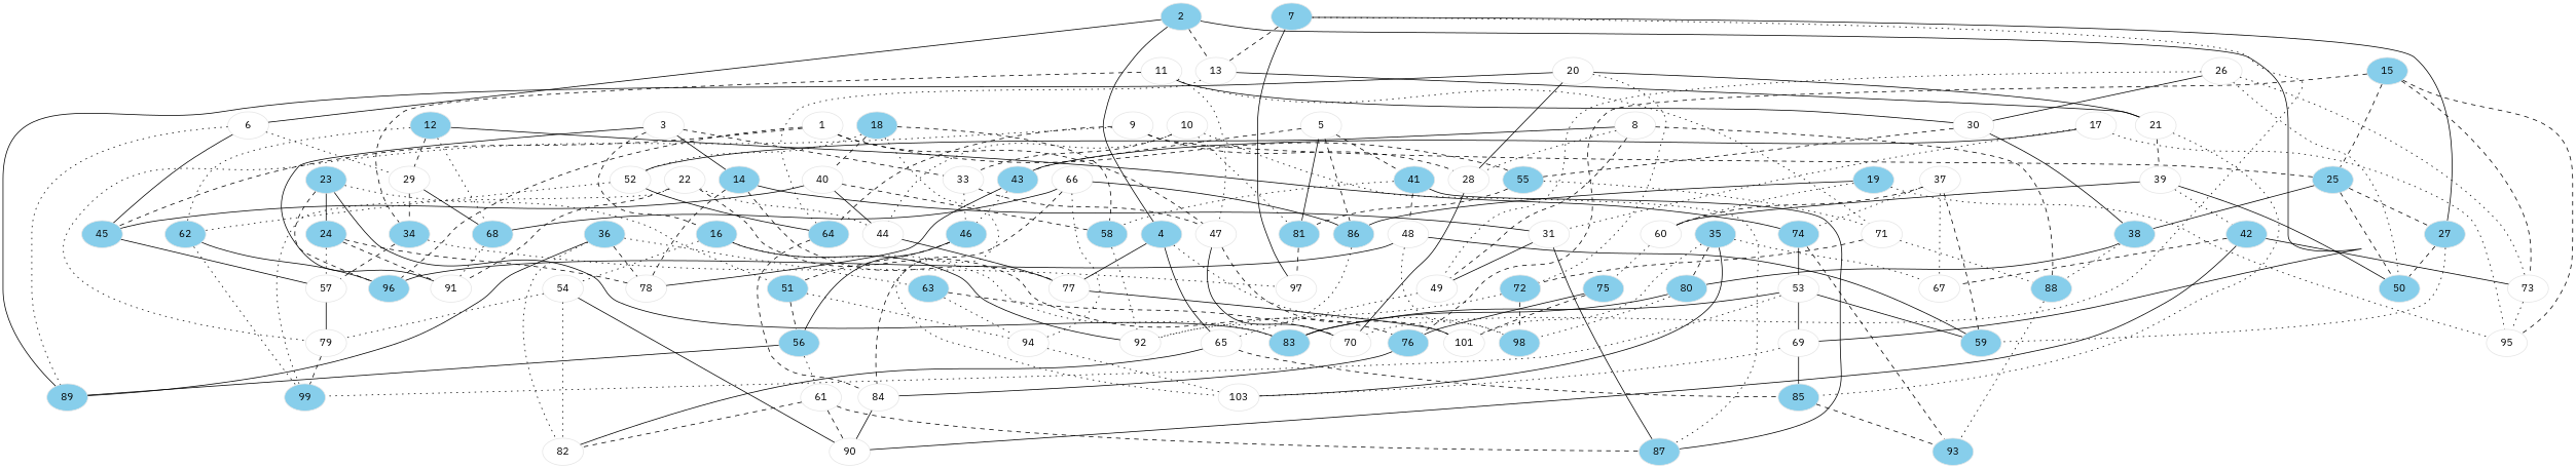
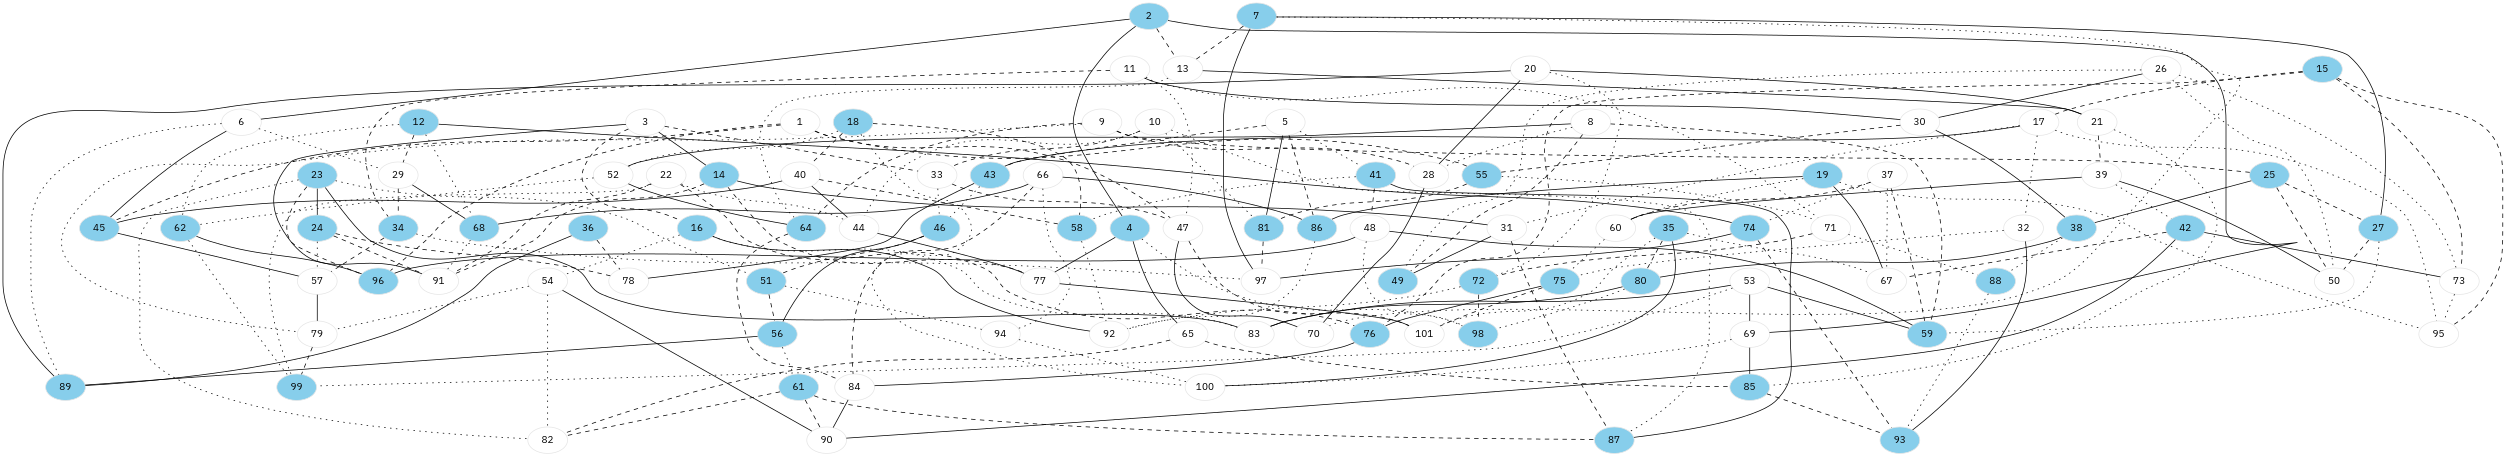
  graph {
    fontname="IBM Plex Sans"
    node [color=gray90 fillcolor=white fontname="IBM Plex Sans" style=filled]
    edge [fontname="IBM Plex Sans" style=dotted]
    45 [fillcolor=skyblue]
    1
    47
    55 [fillcolor=skyblue]
    96 [fillcolor=skyblue]
    57
    70
    101
    81 [fillcolor=skyblue]
    71
    2 [fillcolor=skyblue]
    4 [fillcolor=skyblue]
    6
    13
    69
    65
    77
    98 [fillcolor=skyblue]
    29
    89 [fillcolor=skyblue]
    64 [fillcolor=skyblue]
    21
-   100 [label=103]
+   100
    85 [fillcolor=skyblue]
    14 [fillcolor=skyblue]
    3
    16 [fillcolor=skyblue]
    33
    91
    31
    78
    54
-   83 [fillcolor=skyblue]
+   83
    92
    46 [fillcolor=skyblue]
    82
    41 [fillcolor=skyblue]
    5
    43 [fillcolor=skyblue]
    86 [fillcolor=skyblue]
    87 [fillcolor=skyblue]
    58 [fillcolor=skyblue]
    48
    97
    34 [fillcolor=skyblue]
    68 [fillcolor=skyblue]
    7 [fillcolor=skyblue]
    27 [fillcolor=skyblue]
-   50 [fillcolor=skyblue]
+   50
    59 [fillcolor=skyblue]
    8
    28
-   49
+   49 [fillcolor=skyblue]
    52
    88 [fillcolor=skyblue]
    62 [fillcolor=skyblue]
    93 [fillcolor=skyblue]
    9
    25 [fillcolor=skyblue]
    79
    38 [fillcolor=skyblue]
    84
    99 [fillcolor=skyblue]
    10
    44
    11
    30
-   63 [fillcolor=skyblue]
    94
    72 [fillcolor=skyblue]
    12 [fillcolor=skyblue]
    74 [fillcolor=skyblue]
    39
    15 [fillcolor=skyblue]
    17
    73
    76 [fillcolor=skyblue]
    95
+   32
    90
    75 [fillcolor=skyblue]
    18 [fillcolor=skyblue]
    40
    19 [fillcolor=skyblue]
    60
    67
    20
    42 [fillcolor=skyblue]
    22
    23 [fillcolor=skyblue]
    24 [fillcolor=skyblue]
    51 [fillcolor=skyblue]
    56 [fillcolor=skyblue]
    80 [fillcolor=skyblue]
    26
    35 [fillcolor=skyblue]
    36 [fillcolor=skyblue]
    37
-   61
+   61 [fillcolor=skyblue]
    53
    66
    45 -- 57 [style=solid]
    1 -- 45 [style=dashed]
    1 -- 47 [style=dashed]
    1 -- 55 [style=dashed]
    1 -- 96 [style=dashed]
    47 -- 70 [style=solid]
    47 -- 101 [style=dashed]
    55 -- 81 [style=dashed]
    55 -- 71
    57 -- 79 [style=solid]
    81 -- 97 [style=dashed]
    71 -- 88
    71 -- 72 [style=dashed]
    2 -- 4 [style=solid]
    2 -- 6 [style=solid]
    2 -- 13 [style=dashed]
    2 -- 69 [style=solid]
    4 -- 65 [style=solid]
    4 -- 77 [style=solid]
    4 -- 98
    6 -- 45 [style=solid]
    6 -- 29
    6 -- 89
    13 -- 64
    13 -- 21 [style=solid]
    69 -- 100
    69 -- 85 [style=solid]
    65 -- 85 [style=dashed]
-   65 -- 82 [style=solid]
+   65 -- 82 [style=dashed]
    77 -- 101 [style=solid]
    29 -- 34 [style=dashed]
    29 -- 68 [style=solid]
    64 -- 84 [style=dashed]
    21 -- 85
    21 -- 39 [style=dashed]
    85 -- 93 [style=dashed]
    14 -- 77 [style=dashed]
    14 -- 31 [style=solid]
-   14 -- 78 [style=dashed]
+   14 -- 91 [style=dashed]
    3 -- 14 [style=solid]
    3 -- 16 [style=dashed]
    3 -- 33 [style=dashed]
    3 -- 91 [style=solid]
    16 -- 54
    16 -- 83
    16 -- 92 [style=solid]
    33 -- 47 [style=dashed]
    33 -- 46
-   31 -- 87 [style=solid]
+   31 -- 87 [style=dashed]
    31 -- 49 [style=solid]
    54 -- 82
    54 -- 79
    54 -- 90 [style=solid]
    46 -- 51 [style=dashed]
    46 -- 56 [style=solid]
    41 -- 87 [style=solid]
    41 -- 58
    41 -- 48 [style=dashed]
    5 -- 81 [style=solid]
-   5 -- 41 [style=dashed]
+   5 -- 41
    5 -- 43 [style=dashed]
    5 -- 86 [style=dashed]
    43 -- 78 [style=solid]
    43 -- 46
    86 -- 92
    58 -- 92
    48 -- 96 [style=solid]
    48 -- 98
    48 -- 59 [style=solid]
    34 -- 57 [style=dashed]
    34 -- 97
    68 -- 91
    7 -- 70
    7 -- 13 [style=dashed]
    7 -- 97 [style=solid]
    7 -- 27 [style=solid]
    27 -- 50 [style=dashed]
    27 -- 59
    8 -- 28
    8 -- 49 [style=dashed]
    8 -- 52 [style=solid]
-   8 -- 88 [style=dashed]
+   8 -- 59 [style=dashed]
    28 -- 70 [style=solid]
-   49 -- 65
    52 -- 64 [style=solid]
    52 -- 62
    88 -- 93
    62 -- 96 [style=solid]
    62 -- 99
    9 -- 64 [style=dashed]
    9 -- 28 [style=dashed]
    9 -- 25 [style=dashed]
    9 -- 79
    25 -- 27 [style=dashed]
    25 -- 50 [style=dashed]
    25 -- 38 [style=solid]
    79 -- 99 [style=dashed]
    38 -- 88
    38 -- 80 [style=solid]
    84 -- 90 [style=solid]
    10 -- 81
    10 -- 33 [style=dashed]
    10 -- 87
    10 -- 44
    44 -- 77 [style=solid]
    11 -- 47
    11 -- 71
    11 -- 34 [style=dashed]
    11 -- 30 [style=solid]
    30 -- 55 [style=dashed]
    30 -- 38 [style=solid]
-   63 -- 70 [style=dashed]
-   63 -- 94
    94 -- 100
    72 -- 98 [style=dashed]
    72 -- 92
    12 -- 29 [style=dashed]
    12 -- 68
    12 -- 62
    12 -- 74 [style=solid]
-   74 -- 53 [style=solid]
+   74 -- 97 [style=solid]
    74 -- 93 [style=dashed]
    39 -- 50 [style=solid]
    39 -- 60 [style=solid]
    39 -- 42
-   15 -- 25 [style=dashed]
+   15 -- 17 [style=dashed]
    15 -- 73 [style=dashed]
    15 -- 76 [style=dashed]
    15 -- 95 [style=dashed]
    17 -- 31
    17 -- 43 [style=solid]
    17 -- 95
+   17 -- 32
    73 -- 95
    76 -- 84 [style=solid]
+   32 -- 93 [style=solid]
+   32 -- 75
    75 -- 101 [style=dashed]
    75 -- 76 [style=solid]
    18 -- 100
    18 -- 58 [style=dashed]
    18 -- 52
    18 -- 40 [style=dashed]
    40 -- 45 [style=solid]
    40 -- 58 [style=dashed]
    40 -- 44 [style=solid]
    19 -- 86 [style=solid]
    19 -- 95
    19 -- 60
+   19 -- 67 [style=solid]
    60 -- 75
    20 -- 89 [style=solid]
    20 -- 21 [style=solid]
    20 -- 28 [style=solid]
    20 -- 72
    42 -- 73 [style=solid]
    42 -- 90 [style=solid]
    42 -- 67 [style=dashed]
    22 -- 91 [style=dashed]
    22 -- 99
    22 -- 44
    22 -- 76 [style=dashed]
    23 -- 96 [style=dashed]
    23 -- 83 [style=solid]
    23 -- 24 [style=solid]
    23 -- 51
    24 -- 57
    24 -- 91 [style=dashed]
    24 -- 78 [style=dashed]
    51 -- 94
    51 -- 56 [style=dashed]
    56 -- 89 [style=solid]
    56 -- 61
    80 -- 98
    80 -- 83 [style=solid]
    26 -- 50
    26 -- 49
    26 -- 30 [style=solid]
    26 -- 73
    35 -- 101
    35 -- 100 [style=solid]
    35 -- 67
    35 -- 80 [style=dashed]
    36 -- 89 [style=solid]
    36 -- 78 [style=dashed]
-   36 -- 82
-   36 -- 63
+   23 -- 82
    37 -- 59 [style=dashed]
    37 -- 74
    37 -- 60 [style=dashed]
    37 -- 67
    61 -- 82 [style=dashed]
    61 -- 87 [style=dashed]
    61 -- 90 [style=dashed]
    53 -- 69 [style=solid]
    53 -- 83 [style=solid]
    53 -- 59 [style=solid]
    53 -- 99
    66 -- 86 [style=solid]
    66 -- 68 [style=solid]
    66 -- 84 [style=dashed]
    66 -- 94
  }
